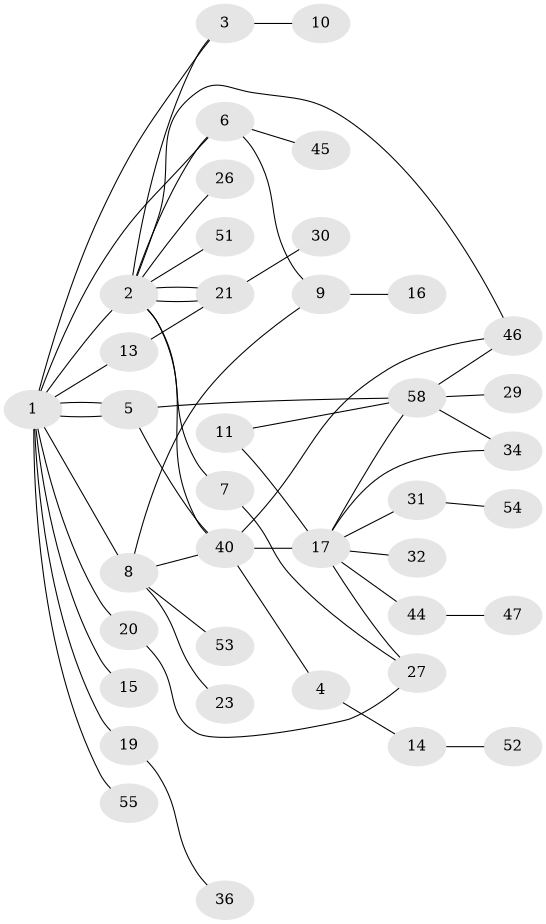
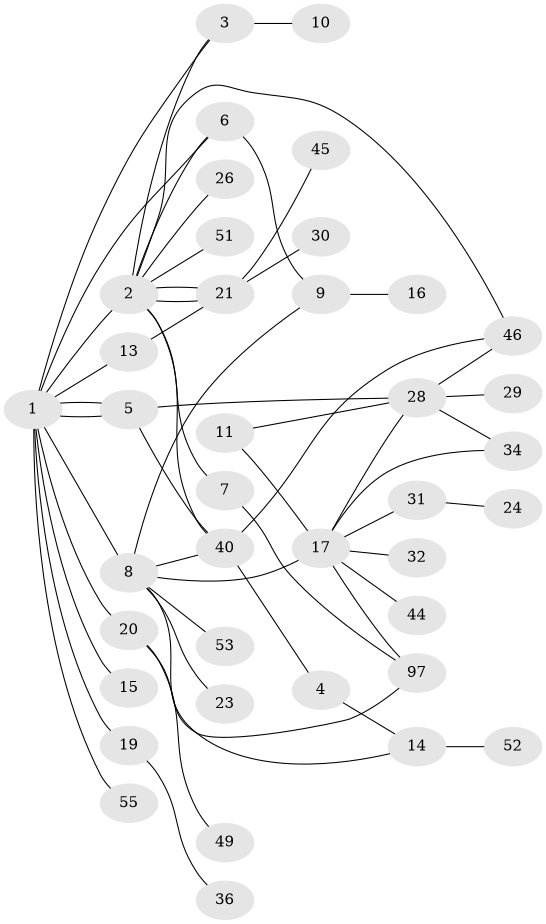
  graph {
    rankdir=LR
    node [color=gray90 style=filled]
    1 [super="+41"]
    2 [super="+22"]
    3
    5 [super="+42"]
    6 [super="+18"]
    8 [super="+12"]
    13 [super="+35"]
    15
    19 [super="+43"]
    20 [super="+56"]
    55
    7 [super="+37"]
    21 [super="+24"]
    26
    40 [super="+48"]
    46
    51
    10
-   28 [super="+38" label=58]
+   28 [super="+38"]
    9
    45
    14 [super="+25"]
    17 [super="+33"]
    23
    53
    11 [super="+50"]
    36 [super="+39"]
-   27
+   27 [label=97]
+   49
    4
    30
    52
    34
    29
    16
    31
    32
    44
-   54 [super="+57"]
-   47
+   54 [super="+57" label=24]
    1 -- 2 [weight=2]
    1 -- 3
    1 -- 5
    1 -- 5
    1 -- 6
    1 -- 8
    1 -- 13
    1 -- 15
    1 -- 19
    1 -- 20
    1 -- 55
    2 -- 3
    2 -- 6
    2 -- 7 [weight=2]
    2 -- 21
    2 -- 21
    2 -- 26
    2 -- 40
    2 -- 46
    2 -- 51
    3 -- 10
    5 -- 40
    5 -- 28 [weight=2]
    6 -- 9
-   6 -- 45
+   21 -- 45
    8 -- 40
    8 -- 9
-   40 -- 17
+   8 -- 14
+   8 -- 17
    8 -- 23
    8 -- 53
    13 -- 21
    19 -- 36
    20 -- 27
+   20 -- 49
    7 -- 27
    21 -- 30
    40 -- 46
    40 -- 4
    28 -- 46
    28 -- 34
    28 -- 29
    9 -- 16
    14 -- 52
    17 -- 28
    17 -- 27
    17 -- 34
    17 -- 31
    17 -- 32
    17 -- 44
    11 -- 28
    11 -- 17
    4 -- 14
    31 -- 54
-   44 -- 47
  }
